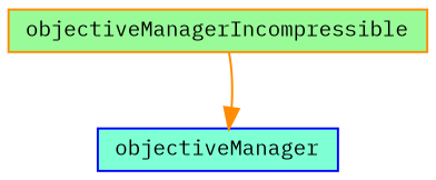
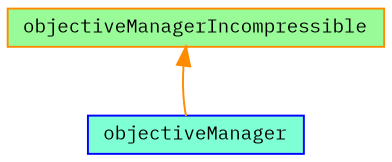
  digraph {
    fontname="IBM Plex Mono"
    node [fontname="IBM Plex Mono" fontsize=10 shape=record style=filled]
    n1 [color=darkorange fillcolor=palegreen fontcolor=black height=0.2 label=objectiveManagerIncompressible width=0.4]
    n2 [color=blue height=0.2 label=objectiveManager width=0.4 fillcolor=aquamarine]
-   n2 -> n1 [color=darkorange dir=back fontname="IBM Plex Mono" fontsize=10 labelfontname=Helvetica labelfontsize=10 style=solid]
+   n1 -> n2 [color=darkorange dir=back fontname="IBM Plex Mono" fontsize=10 labelfontname=Helvetica labelfontsize=10 style=solid]
  }
